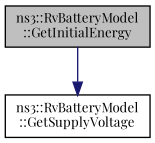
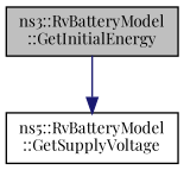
  digraph {
    rankdir=TB
    fontname="Playfair Display"
    node [color=black fontname="Playfair Display" fontsize=10 shape=record style=filled]
    n1 [fillcolor=grey75 fontcolor=black height=0.2 label="ns3::RvBatteryModel\l::GetInitialEnergy" width=0.4]
-   n2 [fillcolor=white height=0.2 label="ns3::RvBatteryModel\l::GetSupplyVoltage" width=0.4]
+   n2 [fillcolor=white height=0.2 label="ns5::RvBatteryModel\l::GetSupplyVoltage" width=0.4]
    n1 -> n2 [color=midnightblue fontname="Playfair Display" fontsize=10 labelfontname=Helvetica labelfontsize=10 style=solid]
  }
